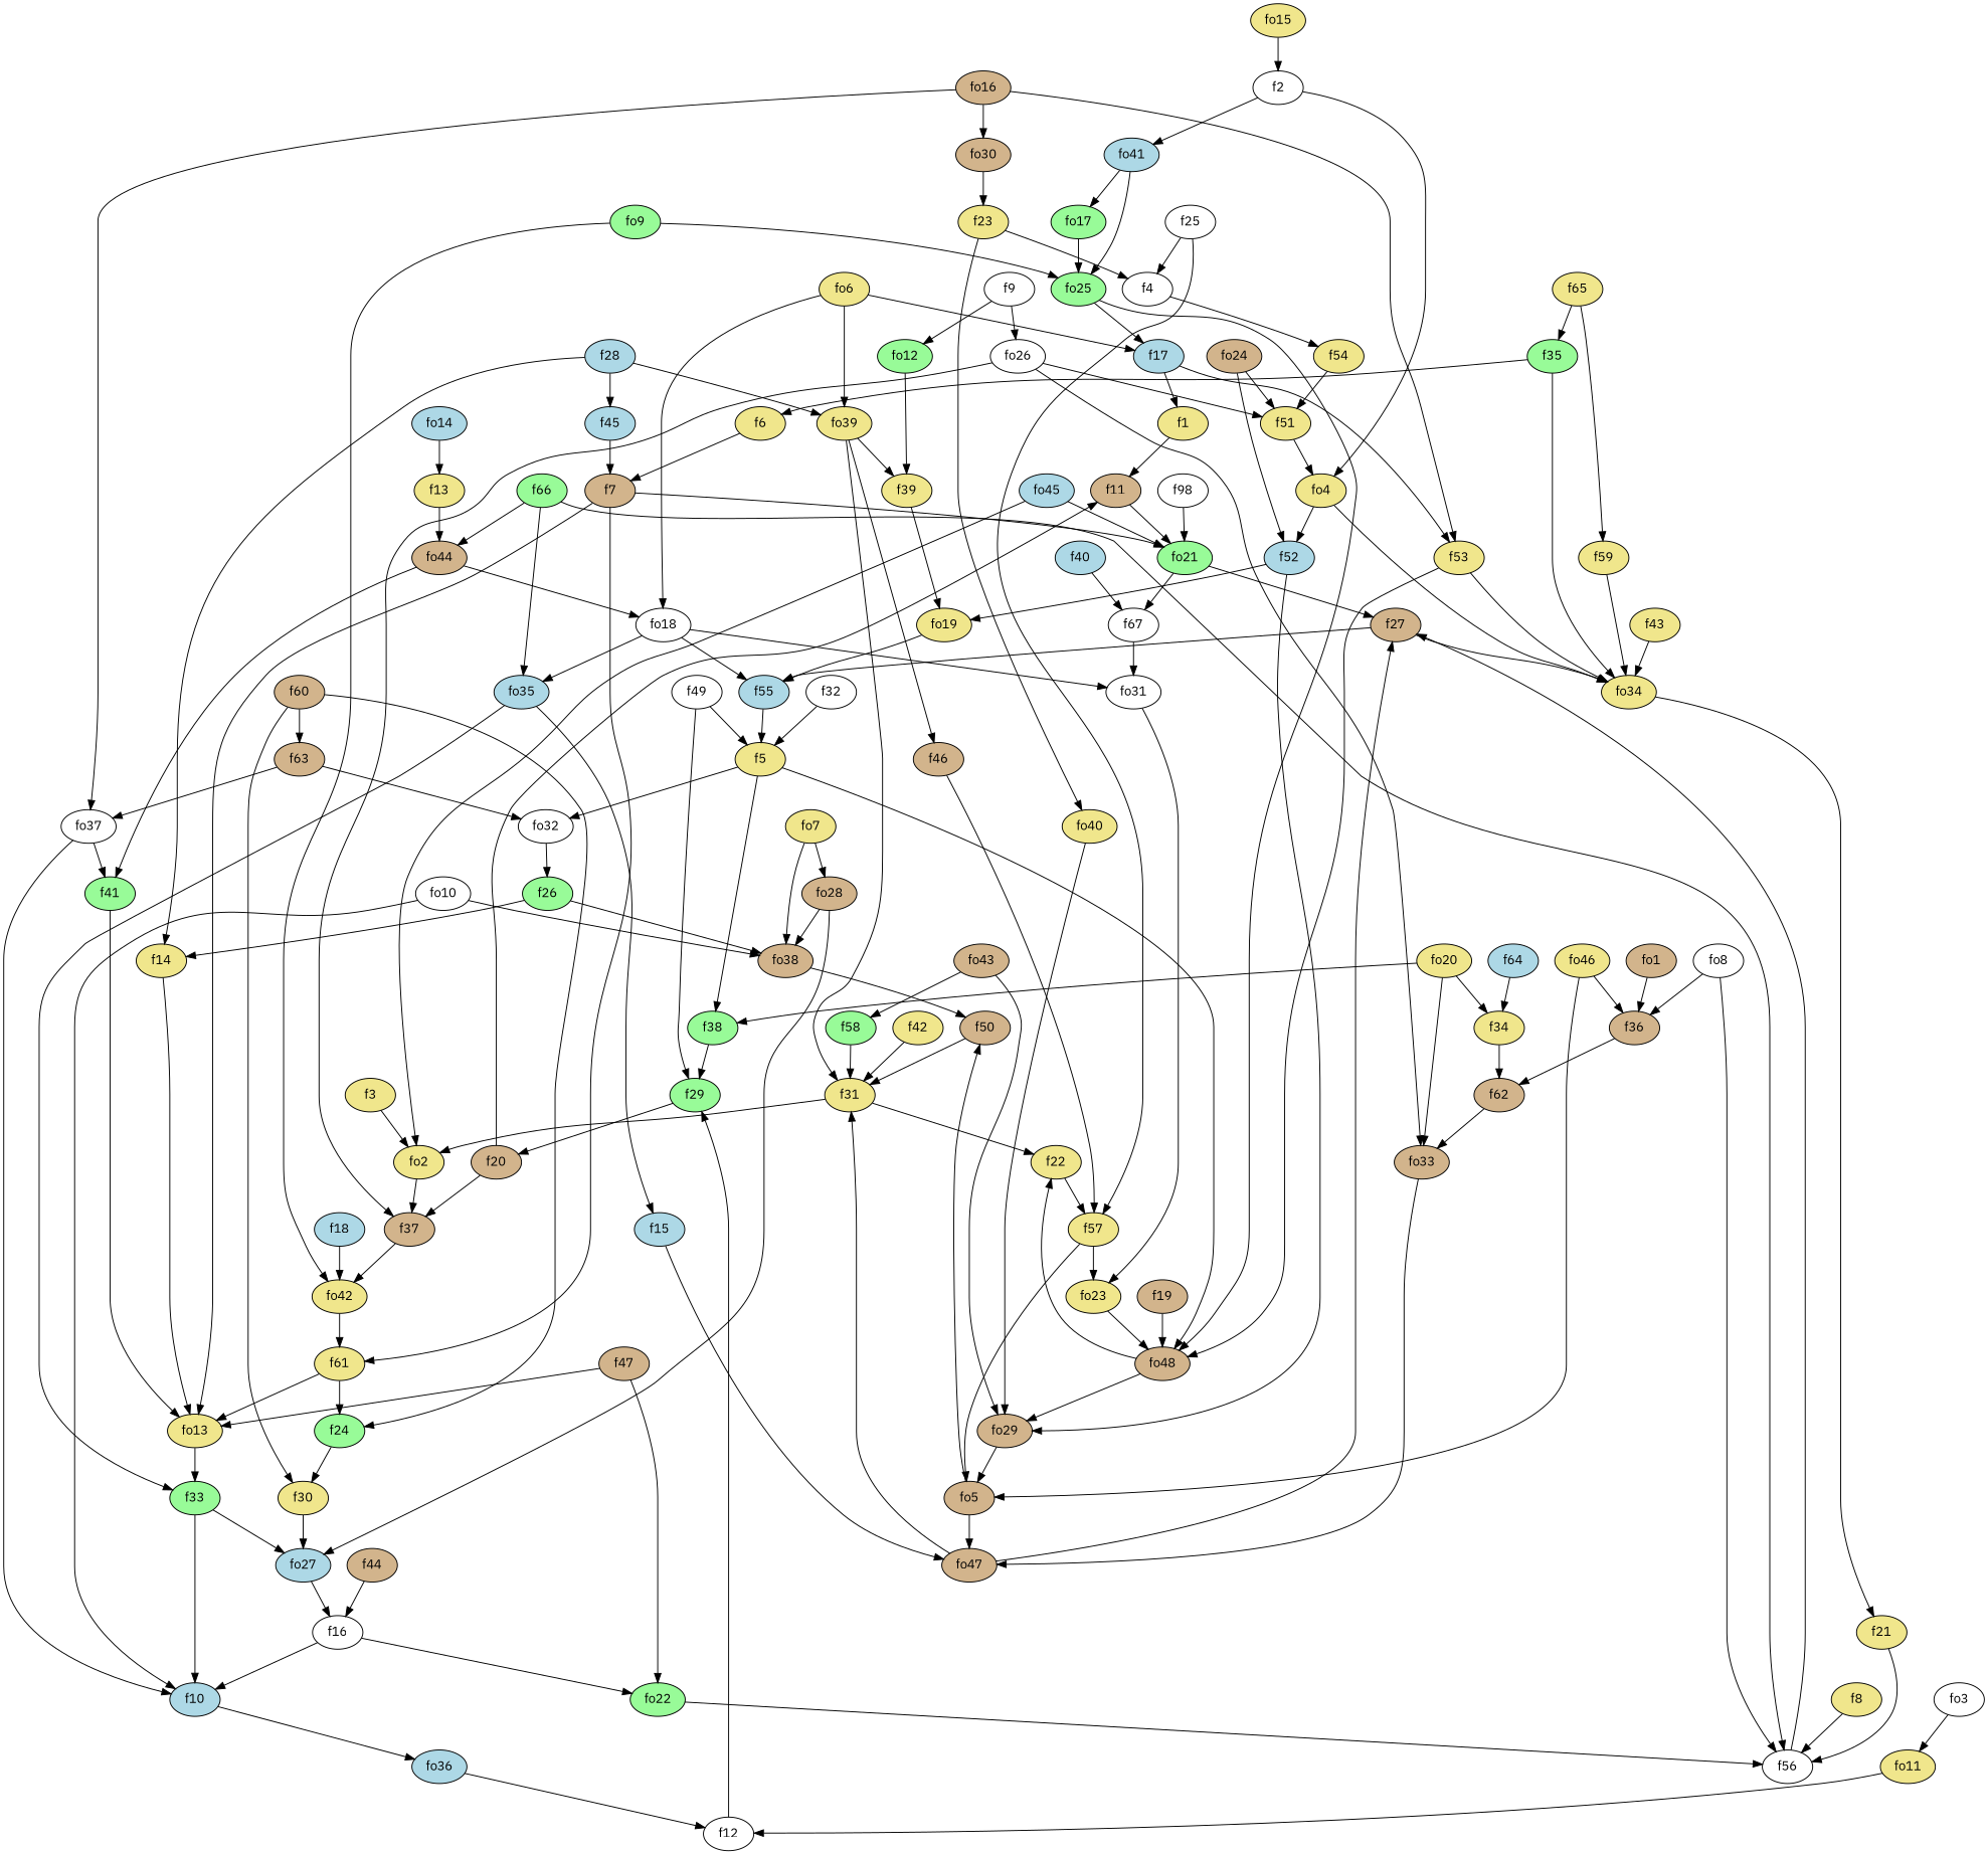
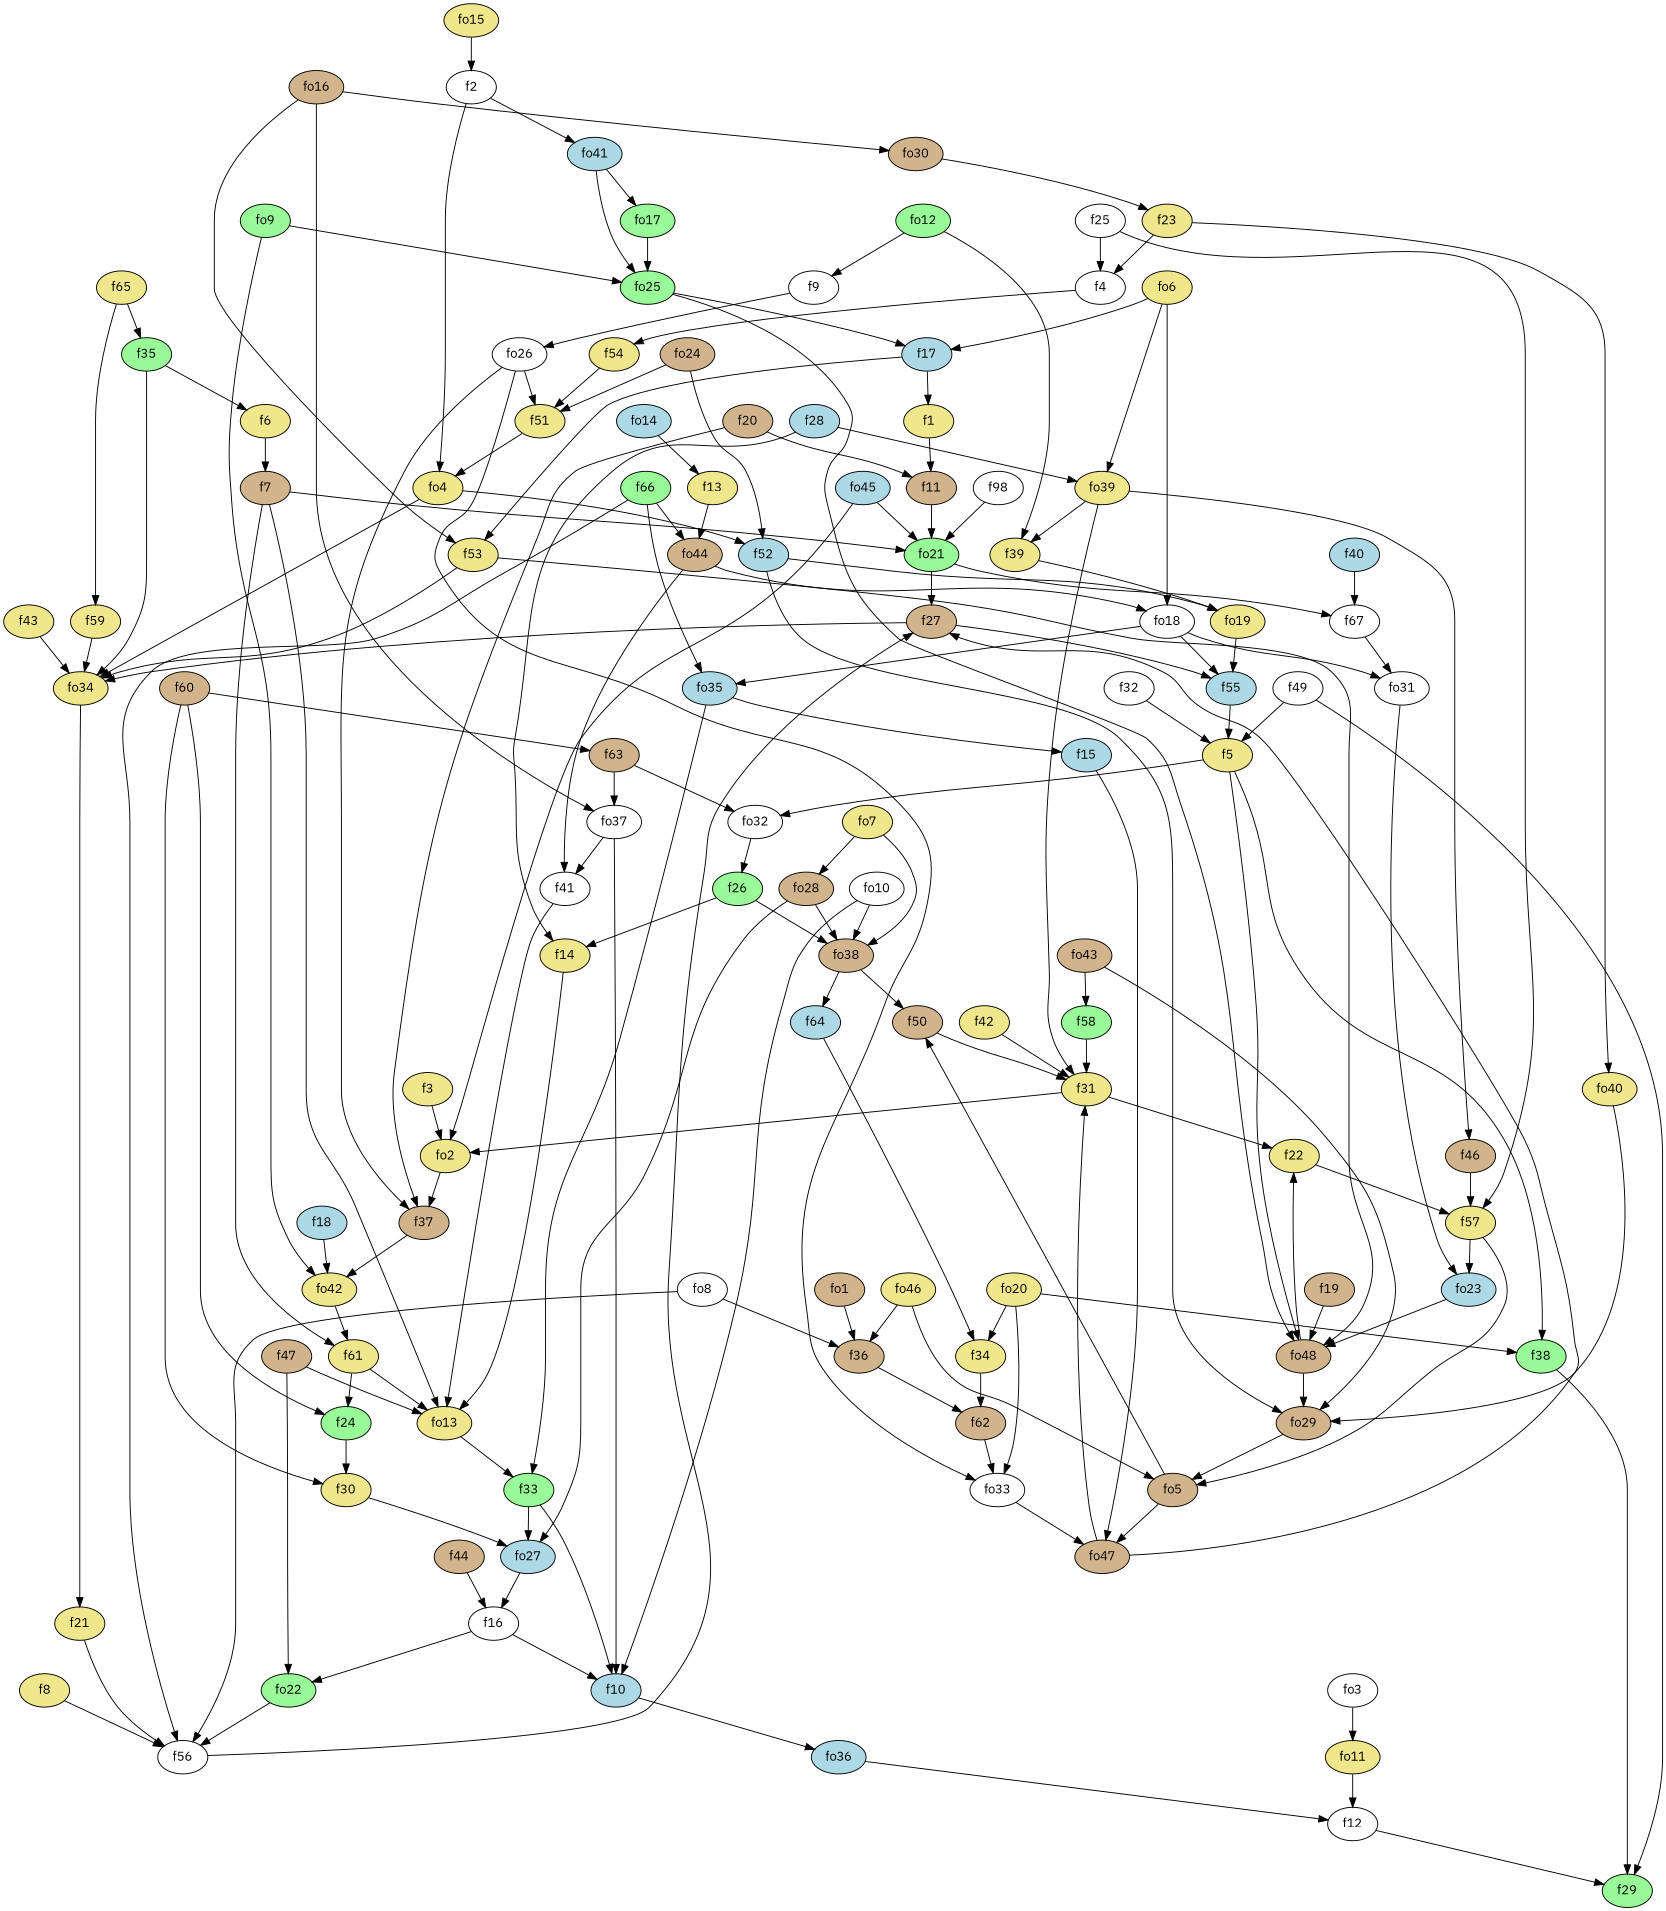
  strict digraph {
    fontname="IBM Plex Sans"
    node [fillcolor=khaki fontname="IBM Plex Sans" style=filled]
    edge [fontname="IBM Plex Sans" weight=2]
    f11 [fillcolor=tan]
    f1
    fo21 [fillcolor=palegreen]
    f2 [fillcolor=white]
    fo4
    fo41 [fillcolor=lightblue]
    fo34
    f52 [fillcolor=lightblue]
    fo25 [fillcolor=palegreen]
    fo17 [fillcolor=palegreen]
    f3
    fo2
    f37 [fillcolor=tan]
    f4 [fillcolor=white]
    f54
    f51
    f38 [fillcolor=palegreen]
    f5
    fo32 [fillcolor=white]
    fo48 [fillcolor=tan]
    f29 [fillcolor=palegreen]
    f26 [fillcolor=palegreen]
    f22
    fo29 [fillcolor=tan]
    f7 [fillcolor=tan]
    f6
    f61
    fo13
    f24 [fillcolor=palegreen]
    f33 [fillcolor=palegreen]
    f27 [fillcolor=tan]
    f67 [fillcolor=white]
    f56 [fillcolor=white]
    f8
    f9 [fillcolor=white]
    fo26 [fillcolor=white]
-   fo33 [fillcolor=tan]
+   fo33 [fillcolor=white]
    f10 [fillcolor=lightblue]
    fo36 [fillcolor=lightblue]
    f12 [fillcolor=white]
    f20 [fillcolor=tan]
    fo44 [fillcolor=tan]
    f13
-   f41 [fillcolor=palegreen]
+   f41 [fillcolor=white]
    fo18 [fillcolor=white]
    f14
    f15 [fillcolor=lightblue]
    fo47 [fillcolor=tan]
    f31
    f16 [fillcolor=white]
    fo22 [fillcolor=palegreen]
    f17 [fillcolor=lightblue]
    f53
    f18 [fillcolor=lightblue]
    fo42
    f19 [fillcolor=tan]
    f21
    f57
    fo5 [fillcolor=tan]
-   fo23
+   fo23 [fillcolor=lightblue]
    f23
    fo40
    f30
    fo27 [fillcolor=lightblue]
    f25 [fillcolor=white]
    fo38 [fillcolor=tan]
    f50 [fillcolor=tan]
    f64 [fillcolor=lightblue]
    f55 [fillcolor=lightblue]
    f28 [fillcolor=lightblue]
-   f45 [fillcolor=lightblue]
    fo39
    f39
    f46 [fillcolor=tan]
    f32 [fillcolor=white]
    f62 [fillcolor=tan]
    f34
    f35 [fillcolor=palegreen]
    f36 [fillcolor=tan]
    fo19
    f40 [fillcolor=lightblue]
    fo31 [fillcolor=white]
    f42
    f43
    f44 [fillcolor=tan]
    f47 [fillcolor=tan]
    n87 [fillcolor=white label=f98]
    f49 [fillcolor=white]
    f58 [fillcolor=palegreen]
    f59
    f60 [fillcolor=tan]
    f63 [fillcolor=tan]
    fo37 [fillcolor=white]
    f65
    f66 [fillcolor=palegreen]
    fo35 [fillcolor=lightblue]
    fo1 [fillcolor=tan]
    fo3 [fillcolor=white]
    fo11
    fo6
    fo7
    fo28 [fillcolor=tan]
    fo8 [fillcolor=white]
    fo9 [fillcolor=palegreen]
    fo10 [fillcolor=white]
    fo12 [fillcolor=palegreen]
    fo14 [fillcolor=lightblue]
    fo15
    fo16 [fillcolor=tan]
    fo30 [fillcolor=tan]
    fo20
    fo24 [fillcolor=tan]
    fo43 [fillcolor=tan]
    fo45 [fillcolor=lightblue]
    fo46
    f11 -> fo21
    f1 -> f11
    fo21 -> f27
    fo21 -> f67
    f2 -> fo4
    f2 -> fo41
    fo4 -> fo34
    fo4 -> f52
    fo41 -> fo25
    fo41 -> fo17
    fo34 -> f21
    f52 -> fo29
    f52 -> fo19
    fo25 -> fo48
    fo25 -> f17
    fo17 -> fo25
    f3 -> fo2
    fo2 -> f37
    f37 -> fo42
    f4 -> f54
    f54 -> f51
    f51 -> fo4
    f38 -> f29
    f5 -> f38
    f5 -> fo32
    f5 -> fo48
    fo32 -> f26
    fo48 -> f22
    fo48 -> fo29
-   f29 -> f20
    f26 -> f14
    f26 -> fo38
    f22 -> f57
    fo29 -> fo5
    f7 -> fo21
    f7 -> f61
    f7 -> fo13
    f6 -> f7
    f61 -> fo13
    f61 -> f24
    fo13 -> f33
    f24 -> f30
    f33 -> f10
    f33 -> fo27
    f27 -> fo34
    f27 -> f55
    f67 -> fo31
    f56 -> f27
    f8 -> f56
    f9 -> fo26
    fo26 -> f37
    fo26 -> f51
    fo26 -> fo33
    fo33 -> fo47
    f10 -> fo36
    fo36 -> f12
    f12 -> f29
    f20 -> f11
    f20 -> f37
    fo44 -> f41
    fo44 -> fo18
    f13 -> fo44
    f41 -> fo13
    fo18 -> f55
    fo18 -> fo31
    fo18 -> fo35
    f14 -> fo13
    f15 -> fo47
    fo47 -> f27
    fo47 -> f31
    f31 -> fo2
    f31 -> f22
    f16 -> f10
    f16 -> fo22
    fo22 -> f56
    f17 -> f1
    f17 -> f53
    f53 -> fo34
    f53 -> fo48
    f18 -> fo42
    fo42 -> f61
    f19 -> fo48
    f21 -> f56
    f57 -> fo5
    f57 -> fo23
    fo5 -> fo47
    fo5 -> f50
    fo23 -> fo48
    f23 -> f4
    f23 -> fo40
    fo40 -> fo29
    f30 -> fo27
    fo27 -> f16
    f25 -> f4
    f25 -> f57
    fo38 -> f50
+   fo38 -> f64
    f50 -> f31
    f64 -> f34
    f55 -> f5
    f28 -> f14
-   f28 -> f45
    f28 -> fo39
-   f45 -> f7
    fo39 -> f31
    fo39 -> f39
    fo39 -> f46
    f39 -> fo19
    f46 -> f57
    f32 -> f5
    f62 -> fo33
    f34 -> f62
    f35 -> fo34
    f35 -> f6
    f36 -> f62
    fo19 -> f55
    f40 -> f67
    fo31 -> fo23
    f42 -> f31
    f43 -> fo34
    f44 -> f16
    f47 -> fo13
    f47 -> fo22
    n87 -> fo21
    f49 -> f5
    f49 -> f29
    f58 -> f31
    f59 -> fo34
    f60 -> f24
    f60 -> f30
    f60 -> f63
    f63 -> fo32
    f63 -> fo37
    fo37 -> f10
    fo37 -> f41
    f65 -> f35
    f65 -> f59
    f66 -> f56
    f66 -> fo44
    f66 -> fo35
    fo35 -> f33
    fo35 -> f15
    fo1 -> f36
    fo3 -> fo11
    fo11 -> f12
    fo6 -> fo18
    fo6 -> f17
    fo6 -> fo39
    fo7 -> fo38
    fo7 -> fo28
    fo28 -> fo27
    fo28 -> fo38
    fo8 -> f56
    fo8 -> f36
    fo9 -> fo25
    fo9 -> fo42
    fo10 -> f10
    fo10 -> fo38
-   f9 -> fo12
+   fo12 -> f9
    fo12 -> f39
    fo14 -> f13
    fo15 -> f2
    fo16 -> f53
    fo16 -> fo37
    fo16 -> fo30
    fo30 -> f23
    fo20 -> f38
    fo20 -> fo33
    fo20 -> f34
    fo24 -> f52
    fo24 -> f51
    fo43 -> fo29
    fo43 -> f58
    fo45 -> fo21
    fo45 -> fo2
    fo46 -> fo5
    fo46 -> f36
  }
